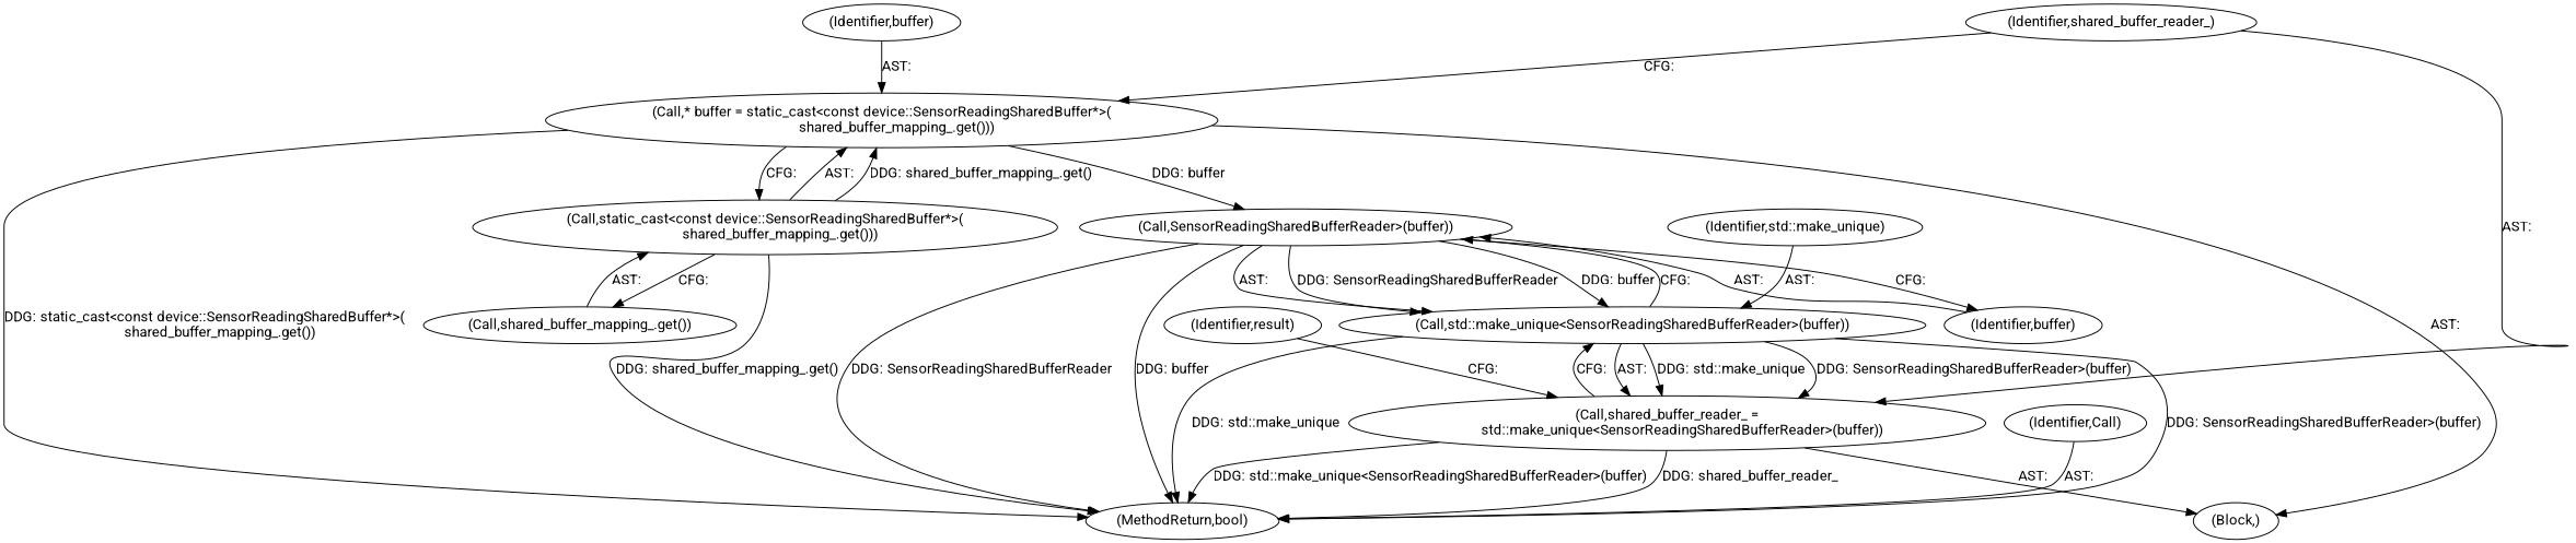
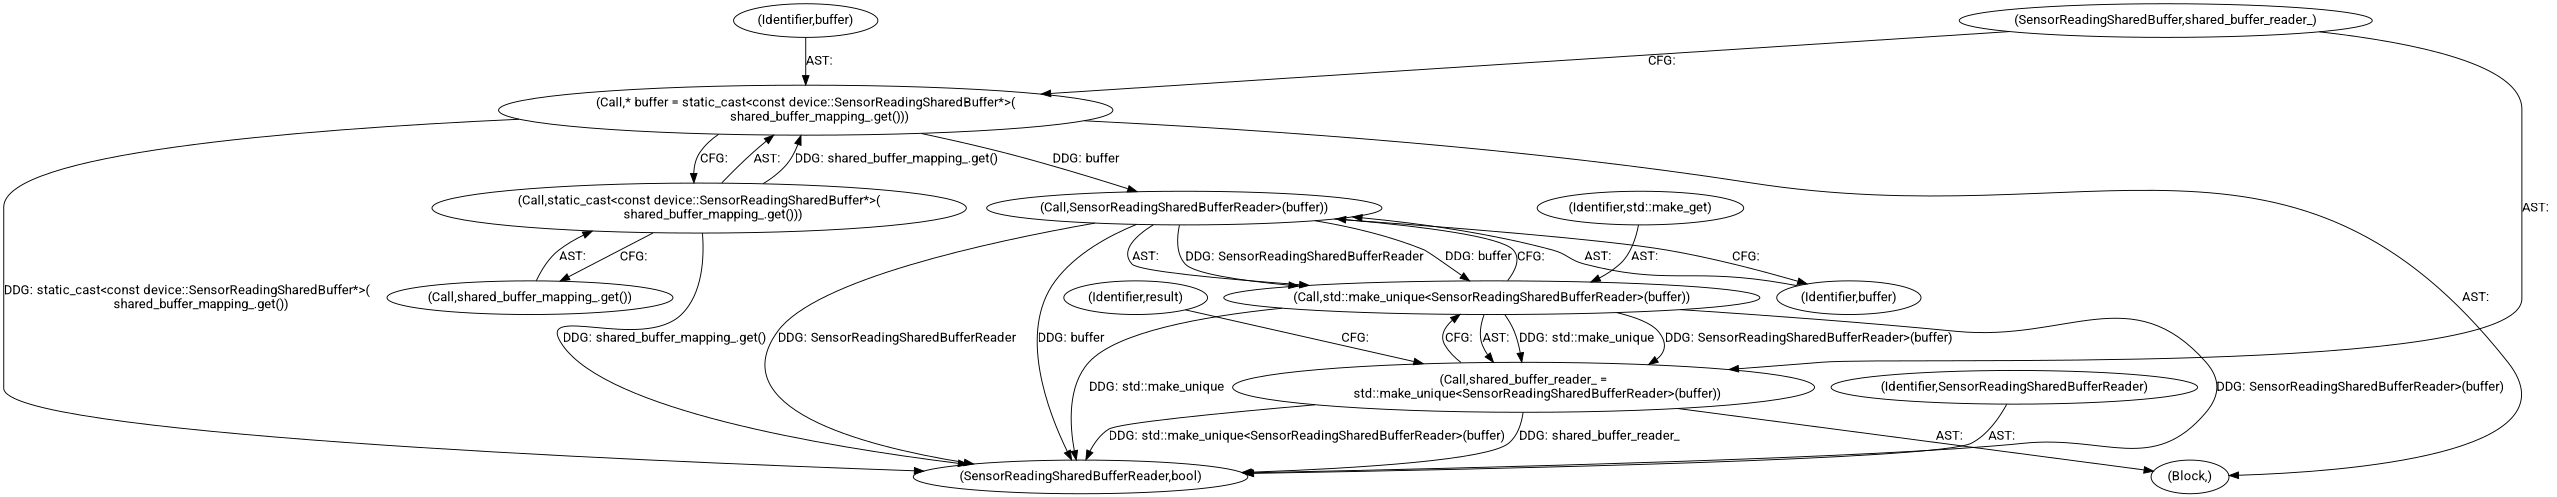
  digraph {
    fontname=Roboto
    node [fontname=Roboto]
    edge [fontname=Roboto]
    n1 [label="(Call,SensorReadingSharedBufferReader>(buffer))"]
    n2 [label="(Call,std::make_unique<SensorReadingSharedBufferReader>(buffer))"]
    n3 [label="(Identifier,buffer)"]
-   n4 [label="(MethodReturn,bool)"]
+   n4 [label="(SensorReadingSharedBufferReader,bool)"]
    n5 [label="(Call,shared_buffer_reader_ =\n        std::make_unique<SensorReadingSharedBufferReader>(buffer))"]
    n6 [label="(Call,* buffer = static_cast<const device::SensorReadingSharedBuffer*>(\n        shared_buffer_mapping_.get()))"]
    n7 [label="(Call,static_cast<const device::SensorReadingSharedBuffer*>(\n        shared_buffer_mapping_.get()))"]
    n8 [label="(Block,)"]
    n9 [label="(Call,shared_buffer_mapping_.get())"]
-   n10 [label="(Identifier,shared_buffer_reader_)"]
+   n10 [label="(SensorReadingSharedBuffer,shared_buffer_reader_)"]
    n11 [label="(Identifier,result)"]
    n12 [label="(Identifier,buffer)"]
-   n13 [label="(Identifier,std::make_unique)"]
-   n14 [label="(Identifier,Call)"]
+   n13 [label="(Identifier,std::make_get)"]
+   n14 [label="(Identifier,SensorReadingSharedBufferReader)"]
    n1 -> n2 [label="AST: "]
    n1 -> n2 [label="DDG: SensorReadingSharedBufferReader"]
    n1 -> n2 [label="DDG: buffer"]
    n1 -> n3 [label="CFG: "]
    n1 -> n4 [label="DDG: SensorReadingSharedBufferReader"]
    n1 -> n4 [label="DDG: buffer"]
    n2 -> n1 [label="CFG: "]
    n2 -> n4 [label="DDG: SensorReadingSharedBufferReader>(buffer)"]
    n2 -> n4 [label="DDG: std::make_unique"]
    n2 -> n5 [label="AST: "]
    n2 -> n5 [label="DDG: std::make_unique"]
    n2 -> n5 [label="DDG: SensorReadingSharedBufferReader>(buffer)"]
    n3 -> n1 [label="AST: "]
    n5 -> n2 [label="CFG: "]
    n5 -> n4 [label="DDG: shared_buffer_reader_"]
    n5 -> n4 [label="DDG: std::make_unique<SensorReadingSharedBufferReader>(buffer)"]
    n5 -> n8 [label="AST: "]
    n6 -> n1 [label="DDG: buffer"]
    n6 -> n4 [label="DDG: static_cast<const device::SensorReadingSharedBuffer*>(\n        shared_buffer_mapping_.get())"]
    n6 -> n7 [label="CFG: "]
    n6 -> n8 [label="AST: "]
    n7 -> n4 [label="DDG: shared_buffer_mapping_.get()"]
    n7 -> n6 [label="AST: "]
    n7 -> n6 [label="DDG: shared_buffer_mapping_.get()"]
    n7 -> n9 [label="CFG: "]
    n9 -> n7 [label="AST: "]
    n10 -> n5 [label="AST: "]
    n10 -> n6 [label="CFG: "]
    n11 -> n5 [label="CFG: "]
    n12 -> n6 [label="AST: "]
    n13 -> n2 [label="AST: "]
    n14 -> n4 [label="AST: "]
  }
